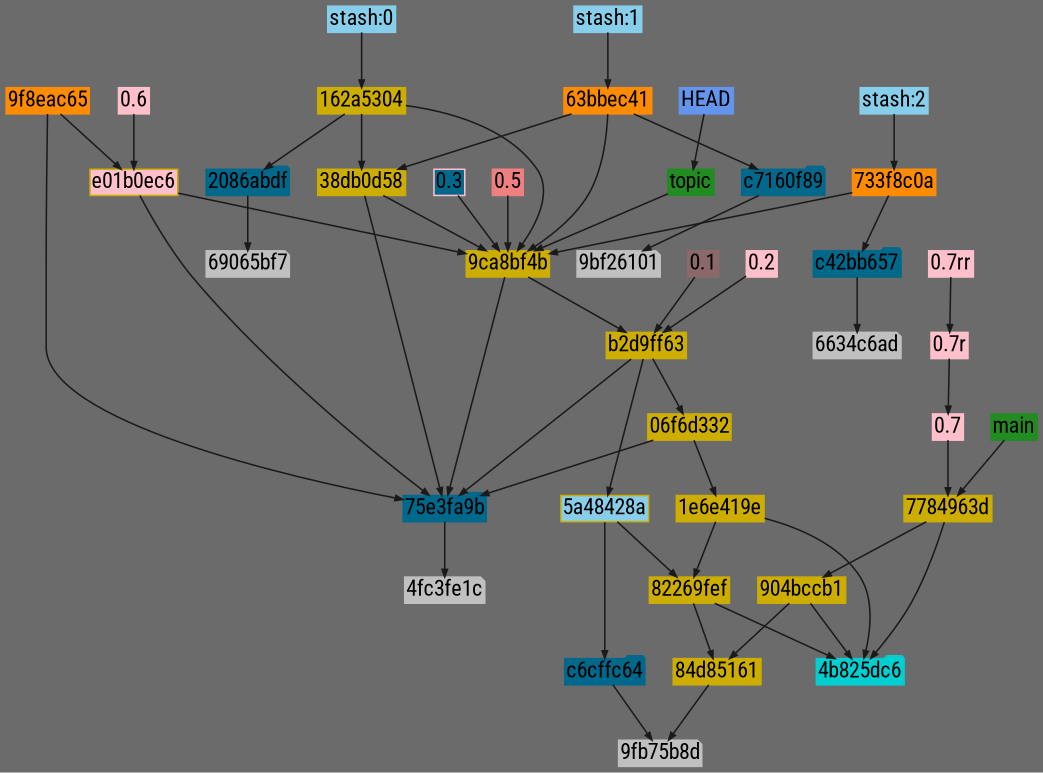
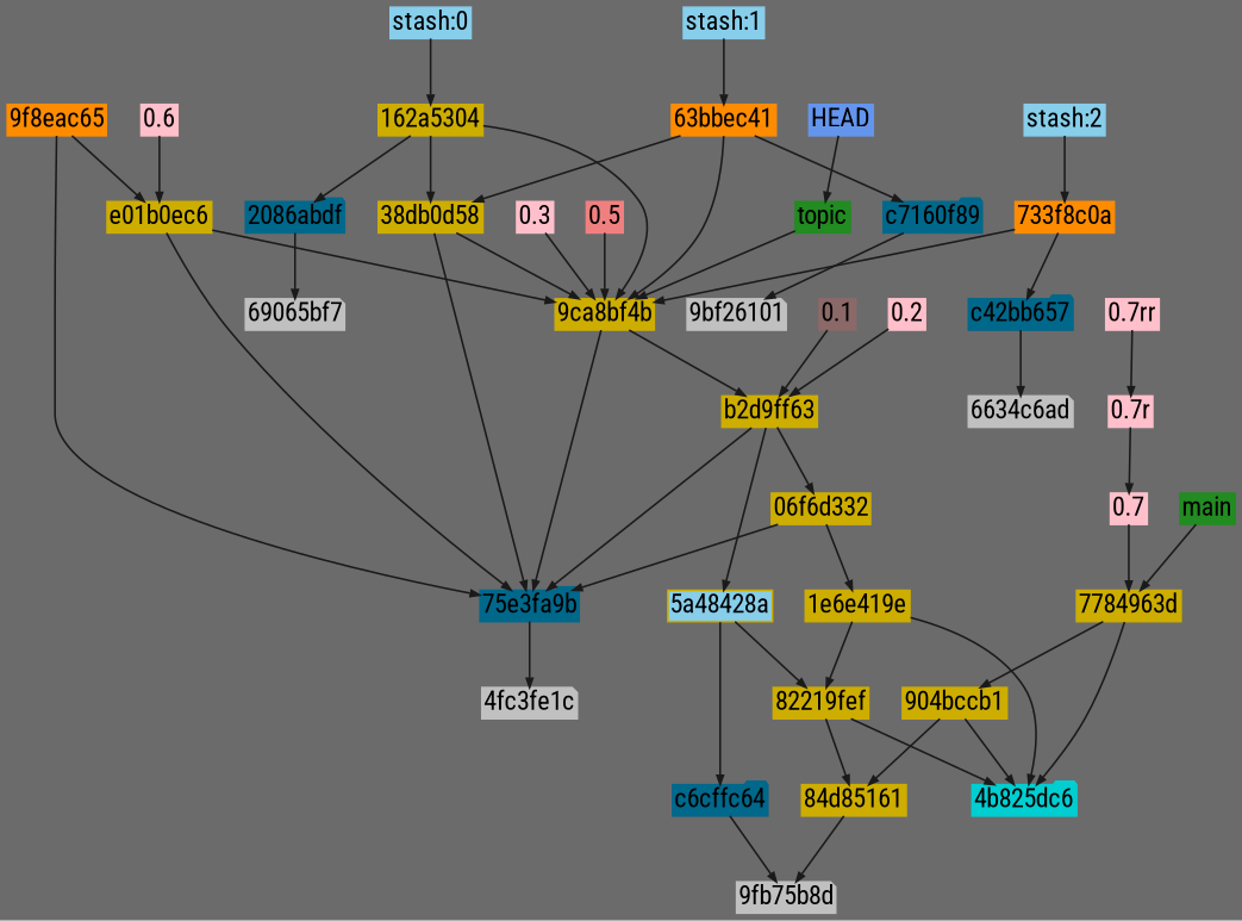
  digraph {
    bgcolor=gray42
    fontname="Roboto Condensed"
    rankdir=TB
    node [color=gold3 fillcolor=gold3 fontname="Roboto Condensed" margin="0.01,0.01" shape=box style=filled]
    edge [arrowsize=0.5 color=gray10 fontname="Roboto Condensed"]
    n1 [color=rosybrown4 fillcolor=rosybrown4 height=0.02 label=0.1 width=0.02]
    n2 [height=0.02 label=b2d9ff63 width=0.02]
    n3 [height=0.02 label="06f6d332" width=0.02]
    n4 [color=deepskyblue4 fillcolor=deepskyblue4 height=0.02 label="75e3fa9b" shape=folder width=0.02]
    n5 [fillcolor=skyblue height=0.02 label="5a48428a" width=0.02]
    n6 [color=pink fillcolor=pink height=0.02 label=0.2 width=0.02]
-   n7 [color=pink fillcolor=deepskyblue4 height=0.02 label=0.3 width=0.02]
+   n7 [color=pink fillcolor=pink height=0.02 label=0.3 width=0.02]
    n8 [height=0.02 label="9ca8bf4b" width=0.02]
    n9 [color=lightcoral fillcolor=lightcoral height=0.02 label=0.5 width=0.02]
    n10 [color=pink fillcolor=pink height=0.02 label=0.6 width=0.02]
-   n11 [fillcolor=pink height=0.02 label=e01b0ec6 width=0.02]
+   n11 [height=0.02 label=e01b0ec6 width=0.02]
    n12 [color=pink fillcolor=pink height=0.02 label=0.7 width=0.02]
    n13 [height=0.02 label="7784963d" width=0.02]
    n14 [color=darkturquoise fillcolor=darkturquoise height=0.02 label="4b825dc6" shape=folder width=0.02]
    n15 [height=0.02 label="904bccb1" width=0.02]
    n16 [color=pink fillcolor=pink height=0.02 label="0.7r" width=0.02]
    n17 [color=pink fillcolor=pink height=0.02 label="0.7rr" width=0.02]
    n18 [height=0.02 label="1e6e419e" width=0.02]
-   n19 [height=0.02 label="82269fef" width=0.02]
+   n19 [height=0.02 label="82219fef" width=0.02]
    n20 [color=gray fillcolor=gray height=0.02 label="4fc3fe1c" shape=note width=0.02]
    n21 [height=0.02 label="162a5304" width=0.02]
    n22 [color=deepskyblue4 fillcolor=deepskyblue4 height=0.02 label="2086abdf" shape=folder width=0.02]
    n23 [height=0.02 label="38db0d58" width=0.02]
    n24 [color=gray fillcolor=gray height=0.02 label="69065bf7" shape=note width=0.02]
    n25 [height=0.02 label="84d85161" width=0.02]
    n26 [color=deepskyblue4 fillcolor=deepskyblue4 height=0.02 label=c6cffc64 shape=folder width=0.02]
    n27 [color=gray fillcolor=gray height=0.02 label="9fb75b8d" shape=note width=0.02]
    n28 [color=darkorange fillcolor=darkorange height=0.02 label="63bbec41" width=0.02]
    n29 [color=deepskyblue4 fillcolor=deepskyblue4 height=0.02 label=c7160f89 shape=folder width=0.02]
    n30 [color=gray fillcolor=gray height=0.02 label="9bf26101" shape=note width=0.02]
    n31 [color=gray fillcolor=gray height=0.02 label="6634c6ad" shape=note width=0.02]
    n32 [color=darkorange fillcolor=darkorange height=0.02 label="733f8c0a" width=0.02]
    n33 [color=deepskyblue4 fillcolor=deepskyblue4 height=0.02 label=c42bb657 shape=folder width=0.02]
    n34 [color=darkorange fillcolor=darkorange height=0.02 label="9f8eac65" width=0.02]
    n35 [color=cornflowerblue fillcolor=cornflowerblue height=0.02 label=HEAD width=0.02]
    n36 [color=forestgreen fillcolor=forestgreen height=0.02 label=topic width=0.02]
    n37 [color=forestgreen fillcolor=forestgreen height=0.02 label=main width=0.02]
    n38 [color=skyblue fillcolor=skyblue height=0.02 label="stash:0" width=0.02]
    n39 [color=skyblue fillcolor=skyblue height=0.02 label="stash:1" width=0.02]
    n40 [color=skyblue fillcolor=skyblue height=0.02 label="stash:2" width=0.02]
    n1 -> n2
    n2 -> n3
    n2 -> n4
    n2 -> n5
    n3 -> n4
    n3 -> n18
    n4 -> n20
    n5 -> n19
    n5 -> n26
    n6 -> n2
    n7 -> n8
    n8 -> n2
    n8 -> n4
    n9 -> n8
    n10 -> n11
    n11 -> n4
    n11 -> n8
    n12 -> n13
    n13 -> n14
    n13 -> n15
    n15 -> n14
    n15 -> n25
    n16 -> n12
    n17 -> n16
    n18 -> n14
    n18 -> n19
    n19 -> n14
    n19 -> n25
    n21 -> n8
    n21 -> n22
    n21 -> n23
    n22 -> n24
    n23 -> n4
    n23 -> n8
    n25 -> n27
    n26 -> n27
    n28 -> n8
    n28 -> n23
    n28 -> n29
    n29 -> n30
    n32 -> n8
    n32 -> n33
    n33 -> n31
    n34 -> n4
    n34 -> n11
    n35 -> n36
    n36 -> n8
    n37 -> n13
    n38 -> n21
    n39 -> n28
    n40 -> n32
  }
